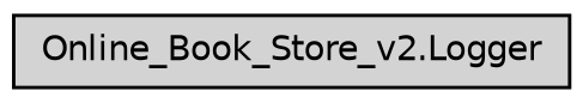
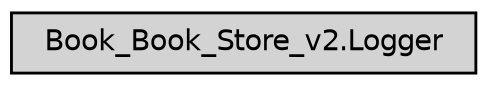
  digraph {
    rankdir=LR
-   n1 [color=black fillcolor=lightgrey fontname=Helvetica fontsize=10 height=0.2 label="Online_Book_Store_v2.Logger" shape=record style=filled width=0.4]
+   n1 [color=black fillcolor=lightgrey fontname=Helvetica fontsize=10 height=0.2 label="Book_Book_Store_v2.Logger" shape=record style=filled width=0.4]
  }
